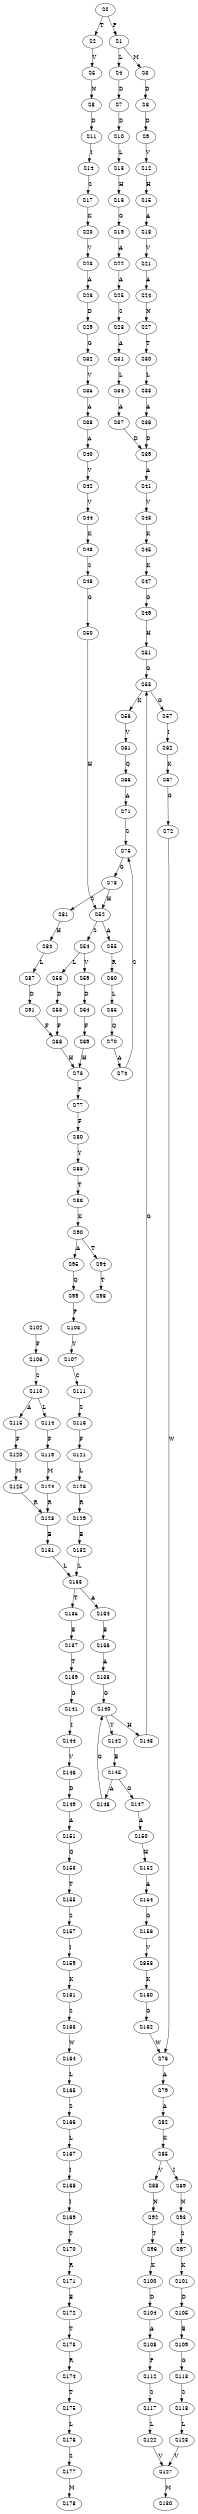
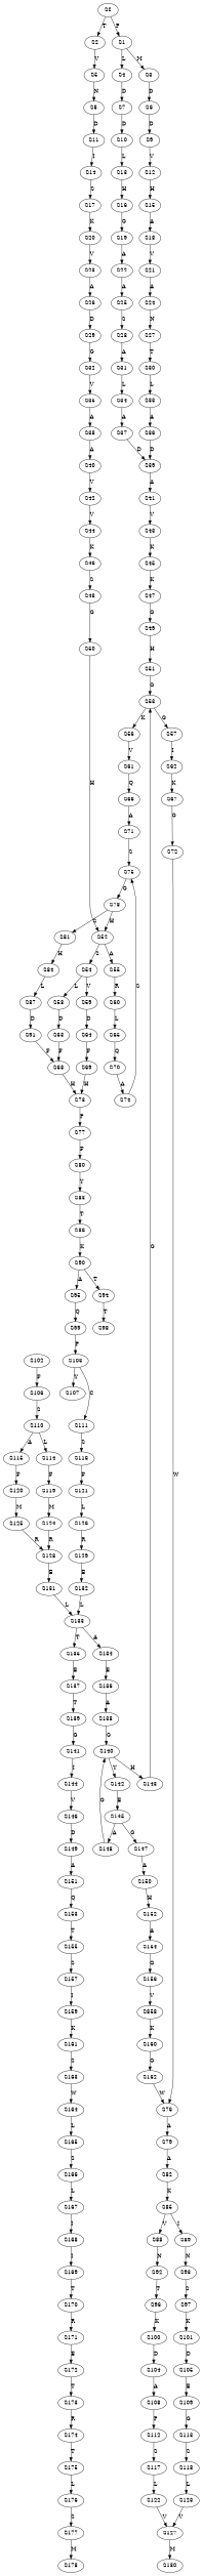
  strict digraph {
    S0
    S1
    S2
    S3
    S4
    S5
    S6
    S7
    S8
    S9
    S10
    S11
    S12
    S13
    S14
    S15
    S16
    S17
    S18
    S19
    S20
    S21
    S22
    S23
    S24
    S25
    S26
    S27
    S28
    S29
    S30
    S31
    S32
    S33
    S34
    S35
    S36
    S37
    S38
    S39
    S40
    S41
    S42
    S43
    S44
    S45
    S46
    S47
    S48
    S49
    S50
    S51
    S52
    S53
    S54
    S55
    S56
    S57
    S58
    S59
    S60
    S61
    S62
    S63
    S64
    S65
    S66
    S67
    S68
    S69
    S70
    S71
    S72
    S73
    S74
    S75
    S76
    S77
    S78
    S79
    S80
    S81
    S82
    S83
    S84
    S85
    S86
    S87
    S88
    S89
    S90
    S91
    S92
    S93
    S94
    S95
    S96
    S97
    S98
    S99
    S100
    S101
    S103
    S104
    S105
    S102
    S106
    S107
    S108
    S109
    S110
    S111
    S112
    S113
    S114
    S115
    S116
    S117
    S118
    S119
    S120
    S121
    S122
    S123
    S124
    S125
    S126
    S127
    S128
    S129
    S130
    S131
    S132
    S133
    S134
    S135
    S136
    S137
    S138
    S139
    S140
    S141
    S142
    S143
    S144
    S145
    S146
    S147
    S148
    S149
    S150
    S151
    S152
    S153
    S154
    S155
    S156
    S157
    n159 [label=S858]
    S159
    S160
    S161
    S162
    S163
    S164
    S165
    S166
    S167
    S168
    S169
    S170
    S171
    S172
    S173
    S174
    S175
    S176
    S177
    S178
    S0 -> S1 [label=P]
    S0 -> S2 [label=T]
    S1 -> S3 [label=M]
    S1 -> S4 [label=L]
    S2 -> S5 [label=V]
    S3 -> S6 [label=D]
    S4 -> S7 [label=D]
    S5 -> S8 [label=N]
    S6 -> S9 [label=D]
    S7 -> S10 [label=D]
    S8 -> S11 [label=D]
    S9 -> S12 [label=V]
    S10 -> S13 [label=L]
    S11 -> S14 [label=I]
    S12 -> S15 [label=H]
    S13 -> S16 [label=H]
    S14 -> S17 [label=S]
    S15 -> S18 [label=A]
    S16 -> S19 [label=G]
    S17 -> S20 [label=K]
    S18 -> S21 [label=V]
    S19 -> S22 [label=A]
    S20 -> S23 [label=V]
    S21 -> S24 [label=A]
    S22 -> S25 [label=A]
    S23 -> S26 [label=A]
    S24 -> S27 [label=N]
    S25 -> S28 [label=S]
    S26 -> S29 [label=D]
    S27 -> S30 [label=T]
    S28 -> S31 [label=A]
    S29 -> S32 [label=G]
    S30 -> S33 [label=L]
    S31 -> S34 [label=L]
    S32 -> S35 [label=V]
    S33 -> S36 [label=A]
    S34 -> S37 [label=A]
    S35 -> S38 [label=A]
    S36 -> S39 [label=D]
    S37 -> S39 [label=D]
    S38 -> S40 [label=A]
    S39 -> S41 [label=A]
    S40 -> S42 [label=V]
    S41 -> S43 [label=V]
    S42 -> S44 [label=V]
    S43 -> S45 [label=K]
    S44 -> S46 [label=K]
    S45 -> S47 [label=K]
    S46 -> S48 [label=S]
    S47 -> S49 [label=G]
    S48 -> S50 [label=G]
    S49 -> S51 [label=H]
    S50 -> S52 [label=H]
    S51 -> S53 [label=G]
    S52 -> S54 [label=S]
    S52 -> S55 [label=A]
    S53 -> S56 [label=K]
    S53 -> S57 [label=G]
    S54 -> S58 [label=L]
    S54 -> S59 [label=V]
    S55 -> S60 [label=R]
    S56 -> S61 [label=V]
    S57 -> S62 [label=I]
    S58 -> S63 [label=D]
    S59 -> S64 [label=D]
    S60 -> S65 [label=L]
    S61 -> S66 [label=Q]
    S62 -> S67 [label=K]
    S63 -> S68 [label=F]
    S64 -> S69 [label=F]
    S65 -> S70 [label=Q]
    S66 -> S71 [label=A]
    S67 -> S72 [label=G]
    S68 -> S73 [label=H]
    S69 -> S73 [label=H]
    S70 -> S74 [label=A]
    S71 -> S75 [label=S]
    S72 -> S76 [label=W]
    S73 -> S77 [label=P]
    S74 -> S75 [label=S]
    S75 -> S78 [label=G]
    S76 -> S79 [label=A]
    S77 -> S80 [label=F]
    S78 -> S52 [label=H]
    S78 -> S81 [label=S]
    S79 -> S82 [label=A]
    S80 -> S83 [label=Y]
    S81 -> S84 [label=H]
    S82 -> S85 [label=K]
    S83 -> S86 [label=T]
    S84 -> S87 [label=L]
    S85 -> S88 [label=V]
    S85 -> S89 [label=I]
    S86 -> S90 [label=K]
    S87 -> S91 [label=D]
    S88 -> S92 [label=N]
    S89 -> S93 [label=N]
    S90 -> S94 [label=T]
    S90 -> S95 [label=A]
    S91 -> S68 [label=F]
    S92 -> S96 [label=T]
    S93 -> S97 [label=S]
    S94 -> S98 [label=T]
    S95 -> S99 [label=Q]
    S96 -> S100 [label=K]
    S97 -> S101 [label=K]
    S99 -> S103 [label=P]
    S100 -> S104 [label=D]
    S101 -> S105 [label=D]
    S103 -> S107 [label=Y]
    S104 -> S108 [label=A]
    S105 -> S109 [label=E]
    S102 -> S106 [label=F]
    S106 -> S110 [label=S]
-   S107 -> S111 [label=C]
+   S103 -> S111 [label=C]
    S108 -> S112 [label=P]
    S109 -> S113 [label=G]
    S110 -> S114 [label=L]
    S110 -> S115 [label=A]
    S111 -> S116 [label=S]
    S112 -> S117 [label=S]
    S113 -> S118 [label=S]
    S114 -> S119 [label=F]
    S115 -> S120 [label=F]
    S116 -> S121 [label=F]
    S117 -> S122 [label=L]
    S118 -> S123 [label=L]
    S119 -> S124 [label=M]
    S120 -> S125 [label=M]
    S121 -> S126 [label=L]
    S122 -> S127 [label=V]
    S123 -> S127 [label=V]
    S124 -> S128 [label=R]
    S125 -> S128 [label=R]
    S126 -> S129 [label=R]
    S127 -> S130 [label=M]
    S128 -> S131 [label=E]
    S129 -> S132 [label=E]
    S131 -> S133 [label=L]
    S132 -> S133 [label=L]
    S133 -> S134 [label=A]
    S133 -> S135 [label=T]
    S134 -> S136 [label=E]
    S135 -> S137 [label=E]
    S136 -> S138 [label=A]
    S137 -> S139 [label=T]
    S138 -> S140 [label=G]
    S139 -> S141 [label=G]
    S140 -> S142 [label=Y]
    S140 -> S143 [label=H]
    S141 -> S144 [label=I]
    S142 -> S145 [label=E]
    S143 -> S53 [label=G]
    S144 -> S146 [label=V]
    S145 -> S147 [label=G]
    S145 -> S148 [label=A]
    S146 -> S149 [label=D]
    S147 -> S150 [label=A]
    S148 -> S140 [label=G]
    S149 -> S151 [label=A]
    S150 -> S152 [label=H]
    S151 -> S153 [label=Q]
    S152 -> S154 [label=A]
    S153 -> S155 [label=T]
    S154 -> S156 [label=G]
    S155 -> S157 [label=S]
    S156 -> n159 [label=V]
    S157 -> S159 [label=I]
    n159 -> S160 [label=K]
    S159 -> S161 [label=K]
    S160 -> S162 [label=G]
    S161 -> S163 [label=S]
    S162 -> S76 [label=W]
    S163 -> S164 [label=W]
    S164 -> S165 [label=L]
    S165 -> S166 [label=S]
    S166 -> S167 [label=L]
    S167 -> S168 [label=I]
    S168 -> S169 [label=I]
    S169 -> S170 [label=T]
    S170 -> S171 [label=R]
    S171 -> S172 [label=E]
    S172 -> S173 [label=T]
    S173 -> S174 [label=R]
    S174 -> S175 [label=T]
    S175 -> S176 [label=L]
    S176 -> S177 [label=S]
    S177 -> S178 [label=M]
  }
